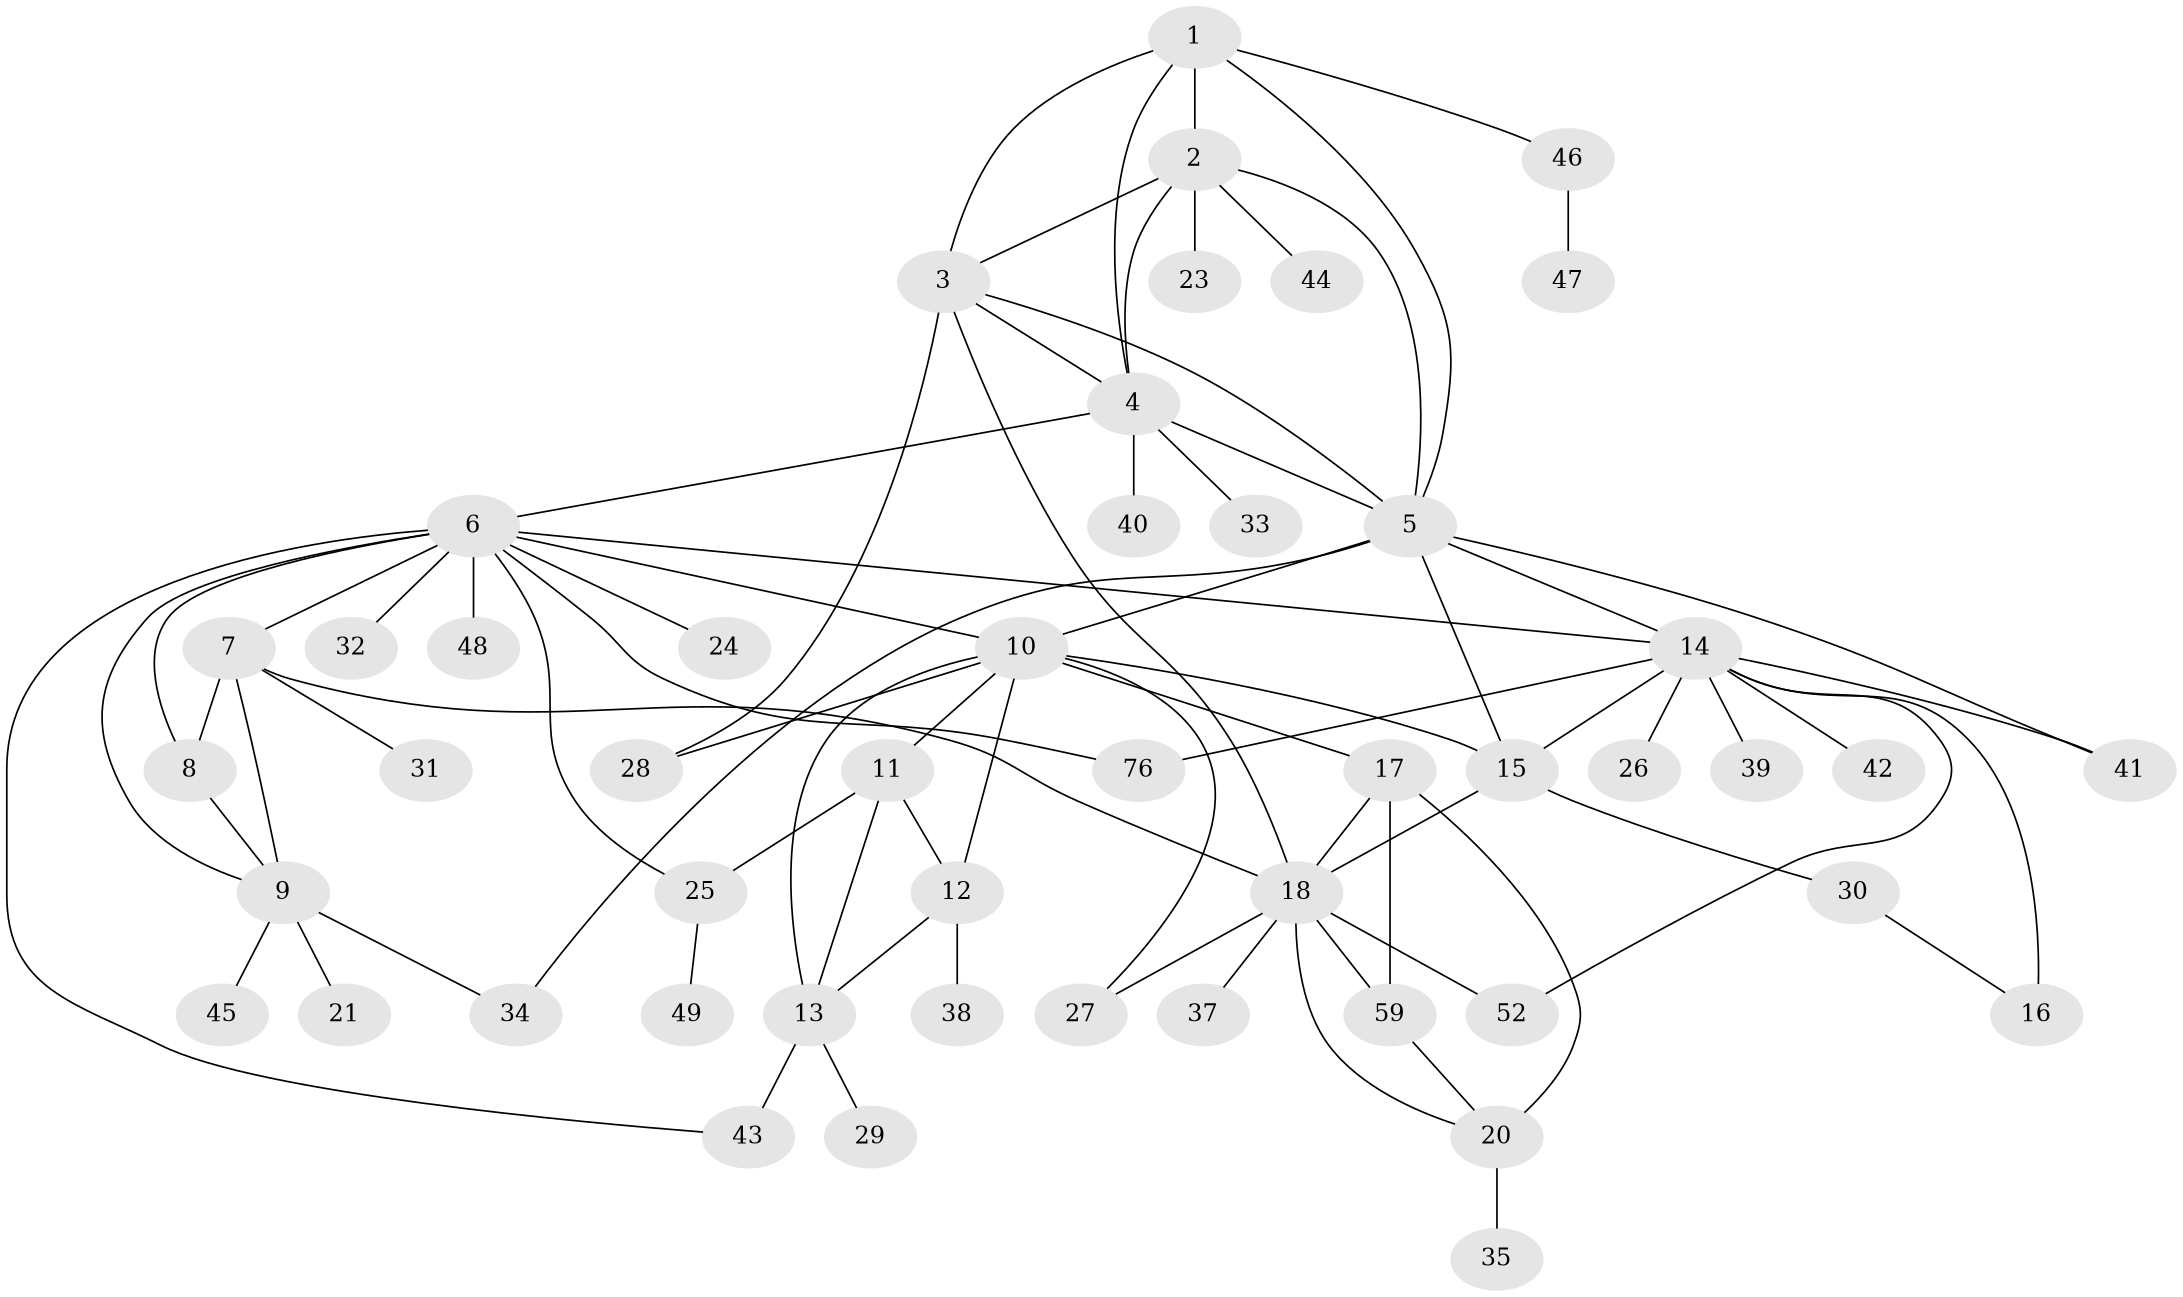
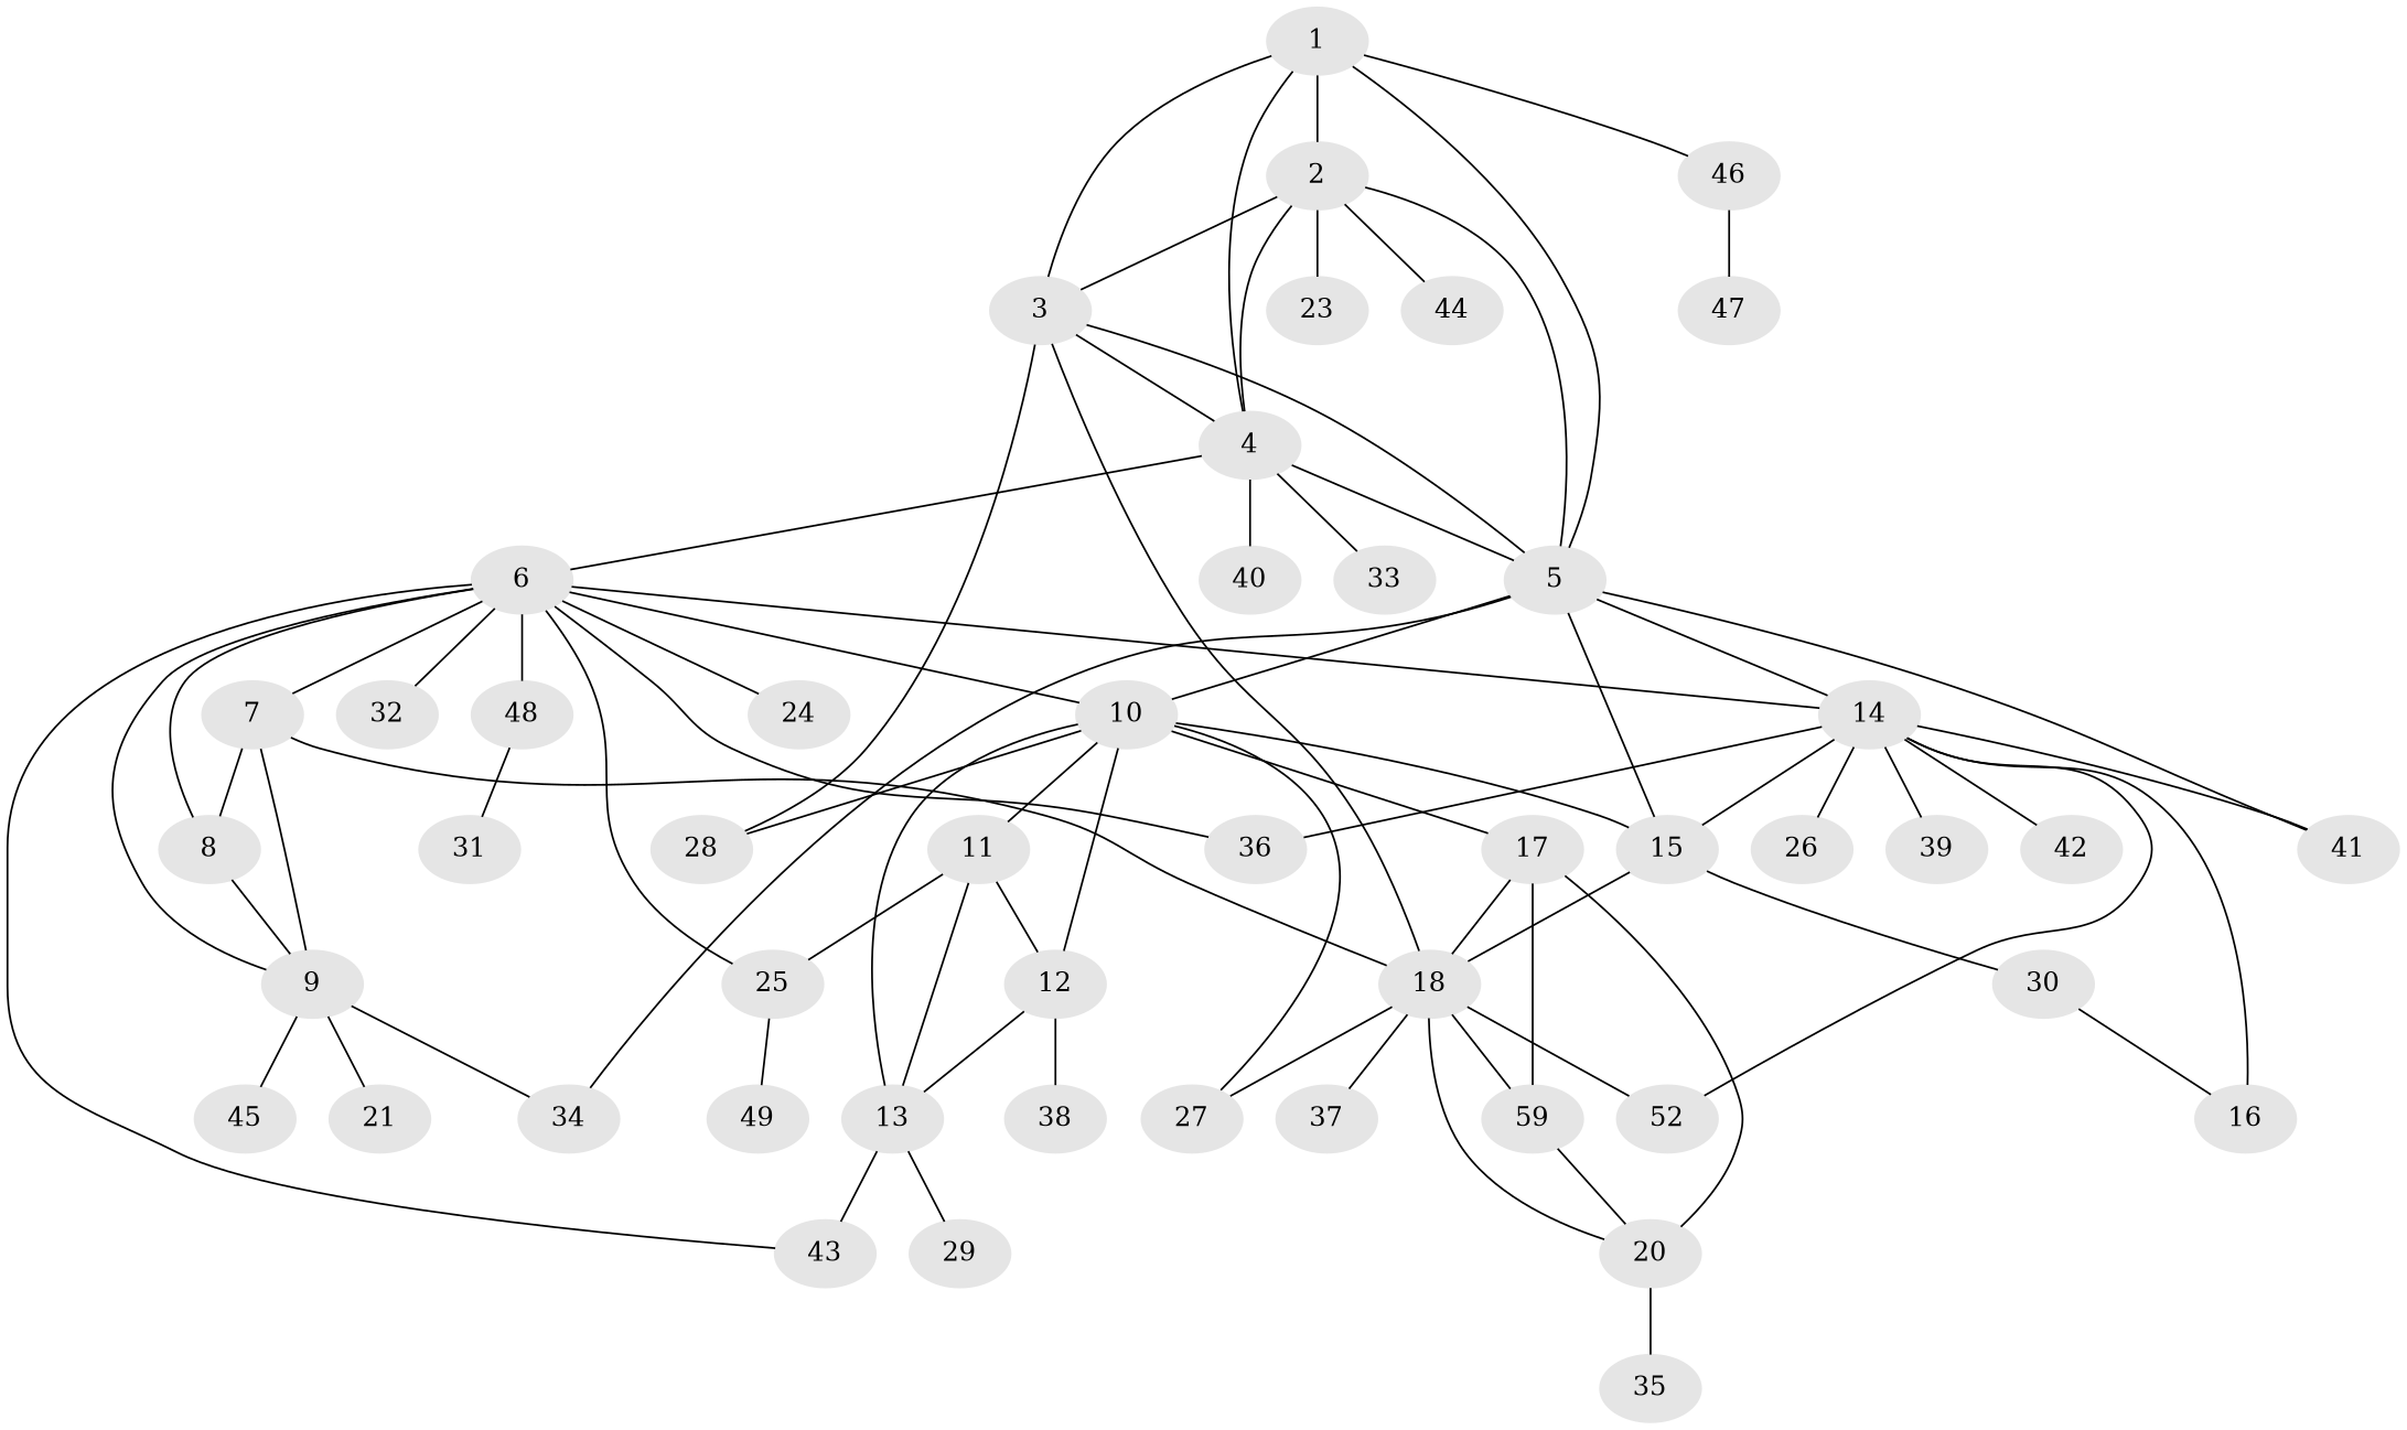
  graph {
    node [color=gray90 style=filled]
    edge [weight=1.0]
    1
    2
    3
    4
    5
    46
    23
    44
    18
    28
    6
    33
    40
    10
    14
    15
    34
    41
    47
    27
    n21 [label=52]
    n22 [label=59]
    20
    37
    7
    8
    9
    24
    25
    32
-   36 [label=76]
+   36
    43
    48
    11
    12
    13
    17
    16
    26
    39
    42
    30
    31
    21
    45
    49
    38
    29
    35
    1 -- 2
    1 -- 3
    1 -- 4
    1 -- 5
    1 -- 46
    2 -- 3
    2 -- 4
    2 -- 5
    2 -- 23
    2 -- 44
    3 -- 4
    3 -- 5
    3 -- 18
    3 -- 28 [weight=4.0]
    4 -- 5
    4 -- 6
    4 -- 33
    4 -- 40
    5 -- 10
    5 -- 14
    5 -- 15
    5 -- 34
    5 -- 41
    46 -- 47
    18 -- 27
    18 -- n21
    18 -- n22
    18 -- 20
    18 -- 37
    6 -- 10
    6 -- 14
    6 -- 7 [weight=2.0]
    6 -- 8
    6 -- 9
    6 -- 24
    6 -- 25
    6 -- 32
    6 -- 36
    6 -- 43
    6 -- 48
    10 -- 28
    10 -- 15
    10 -- 27
    10 -- 11 [weight=3.0]
    10 -- 12 [weight=2.0]
    10 -- 13 [weight=2.0]
    10 -- 17 [weight=2.0]
    14 -- 15 [weight=3.0]
    14 -- 41
    14 -- n21
    14 -- 36
    14 -- 16 [weight=3.0]
    14 -- 26
    14 -- 39
    14 -- 42
    15 -- 18
    15 -- 30 [weight=4.0]
    n22 -- 20
    20 -- 35
    7 -- 18
    7 -- 8 [weight=3.0]
    7 -- 9 [weight=2.0]
-   7 -- 31
+   48 -- 31
    8 -- 9
    9 -- 34
    9 -- 21
    9 -- 45
    25 -- 49
    11 -- 25
    11 -- 12
    11 -- 13
    12 -- 13
    12 -- 38
    13 -- 43 [weight=2.0]
    13 -- 29
    17 -- 18 [weight=2.0]
    17 -- n22 [weight=5.0]
    17 -- 20 [weight=2.0]
    30 -- 16
  }
